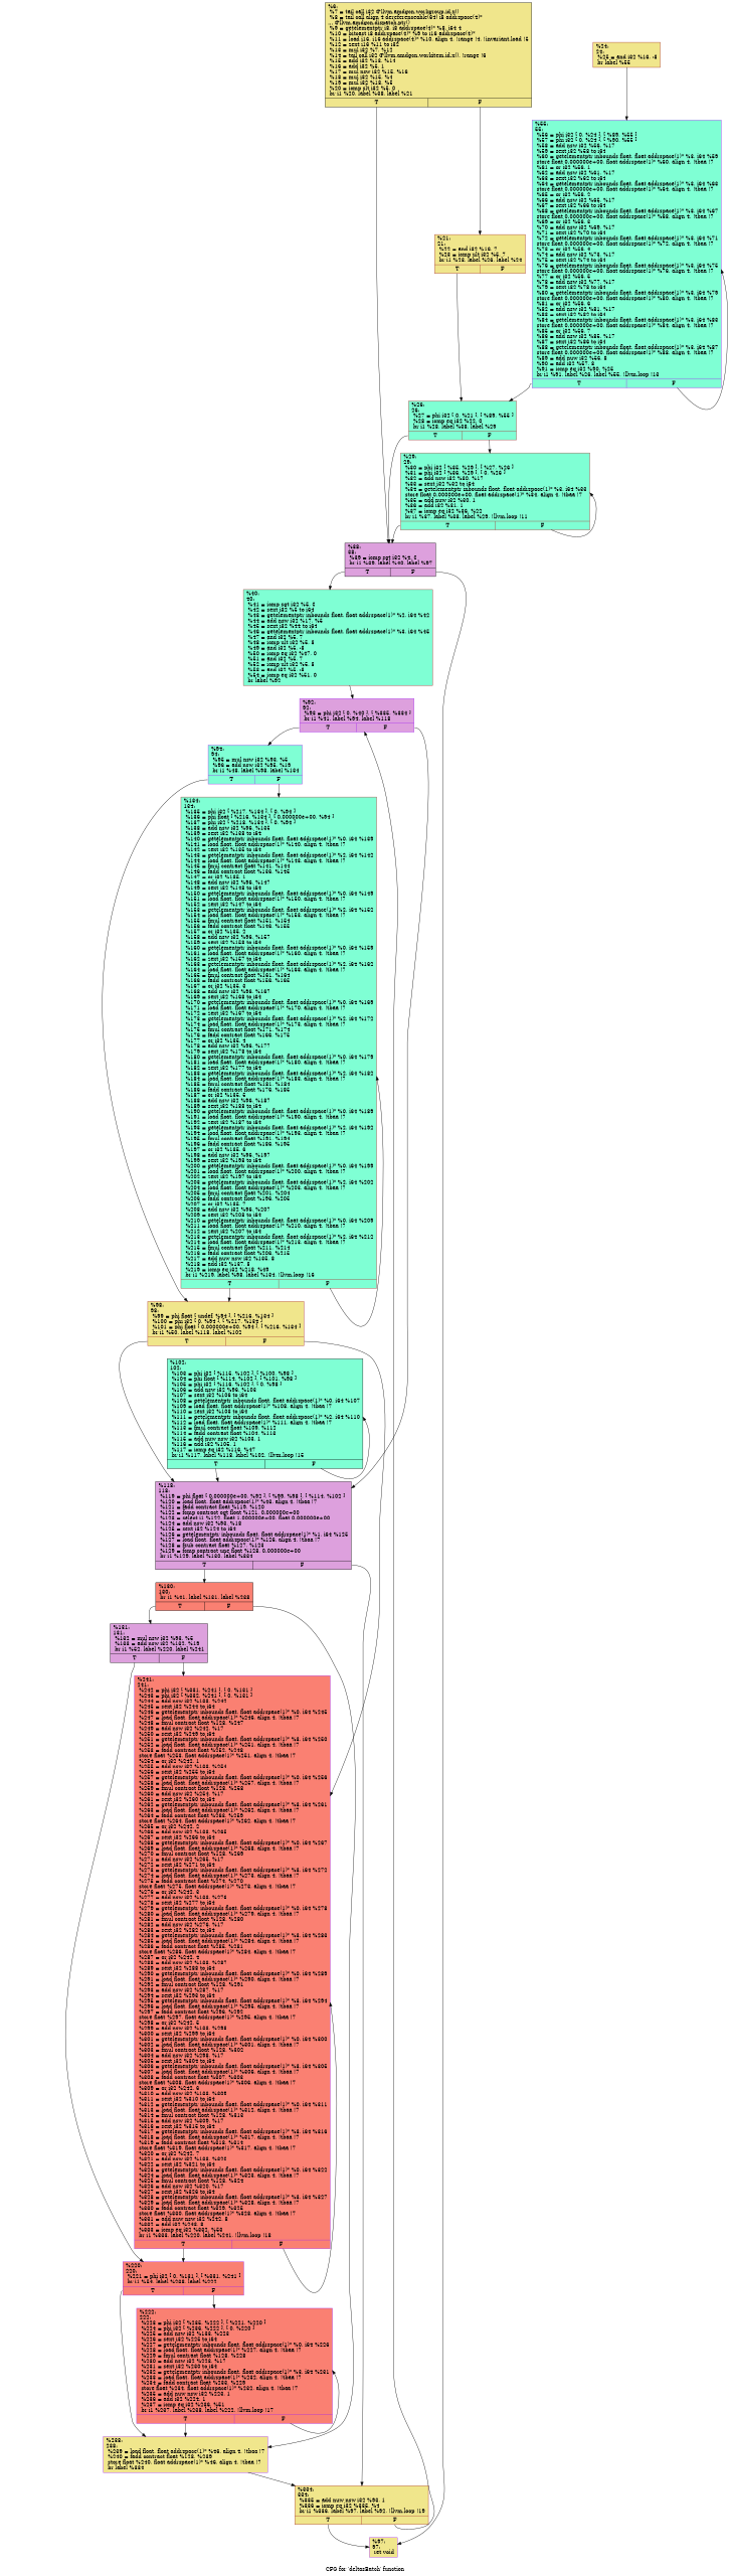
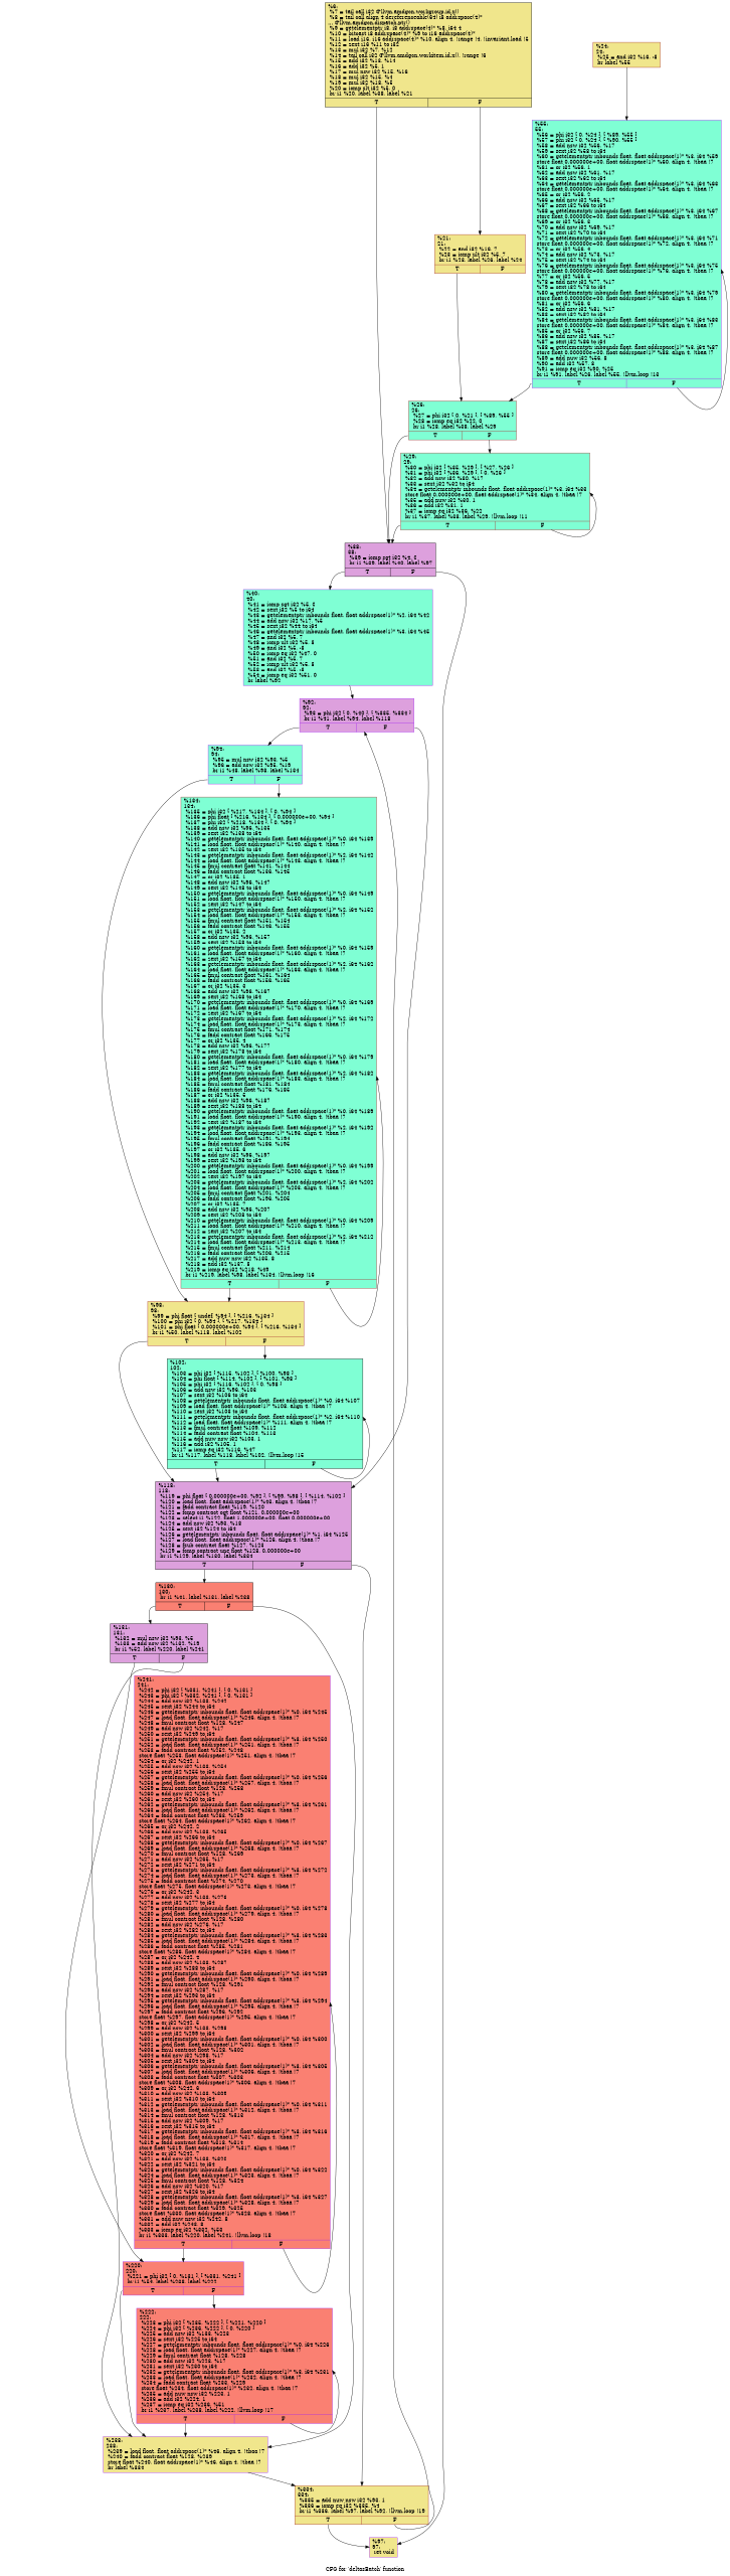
  digraph {
    label="CFG for 'deltasBatch' function"
    node [color=brown fillcolor=khaki shape=record style=filled]
    edge [tailport=s0]
    n1 [color=black label="{%6:\l  %7 = tail call i32 @llvm.amdgcn.workgroup.id.x()\l  %8 = tail call align 4 dereferenceable(64) i8 addrspace(4)*\l... @llvm.amdgcn.dispatch.ptr()\l  %9 = getelementptr i8, i8 addrspace(4)* %8, i64 4\l  %10 = bitcast i8 addrspace(4)* %9 to i16 addrspace(4)*\l  %11 = load i16, i16 addrspace(4)* %10, align 4, !range !4, !invariant.load !5\l  %12 = zext i16 %11 to i32\l  %13 = mul i32 %7, %12\l  %14 = tail call i32 @llvm.amdgcn.workitem.id.x(), !range !6\l  %15 = add i32 %13, %14\l  %16 = add i32 %5, 1\l  %17 = mul nsw i32 %15, %16\l  %18 = mul i32 %15, %4\l  %19 = mul i32 %18, %5\l  %20 = icmp slt i32 %5, 0\l  br i1 %20, label %38, label %21\l|{<s0>T|<s1>F}}"]
    n2 [color=black fillcolor=plum label="{%38:\l38:                                               \l  %39 = icmp sgt i32 %4, 0\l  br i1 %39, label %40, label %97\l|{<s0>T|<s1>F}}"]
    n3 [label="{%21:\l21:                                               \l  %22 = and i32 %16, 7\l  %23 = icmp ult i32 %5, 7\l  br i1 %23, label %26, label %24\l|{<s0>T|<s1>F}}"]
-   n4 [fillcolor=aquamarine label="{%40:\l40:                                               \l  %41 = icmp sgt i32 %5, 0\l  %42 = sext i32 %5 to i64\l  %43 = getelementptr inbounds float, float addrspace(1)* %2, i64 %42\l  %44 = add nsw i32 %17, %5\l  %45 = sext i32 %44 to i64\l  %46 = getelementptr inbounds float, float addrspace(1)* %3, i64 %45\l  %47 = and i32 %5, 7\l  %48 = icmp ult i32 %5, 8\l  %49 = and i32 %5, -8\l  %50 = icmp eq i32 %47, 0\l  %51 = and i32 %5, 7\l  %52 = icmp ult i32 %5, 8\l  %53 = and i32 %5, -8\l  %54 = icmp eq i32 %51, 0\l  br label %92\l}"]
+   n4 [color=purple fillcolor=aquamarine label="{%40:\l40:                                               \l  %41 = icmp sgt i32 %5, 0\l  %42 = sext i32 %5 to i64\l  %43 = getelementptr inbounds float, float addrspace(1)* %2, i64 %42\l  %44 = add nsw i32 %17, %5\l  %45 = sext i32 %44 to i64\l  %46 = getelementptr inbounds float, float addrspace(1)* %3, i64 %45\l  %47 = and i32 %5, 7\l  %48 = icmp ult i32 %5, 8\l  %49 = and i32 %5, -8\l  %50 = icmp eq i32 %47, 0\l  %51 = and i32 %5, 7\l  %52 = icmp ult i32 %5, 8\l  %53 = and i32 %5, -8\l  %54 = icmp eq i32 %51, 0\l  br label %92\l}"]
    n5 [color=purple label="{%97:\l97:                                               \l  ret void\l}"]
    n6 [fillcolor=aquamarine label="{%26:\l26:                                               \l  %27 = phi i32 [ 0, %21 ], [ %89, %55 ]\l  %28 = icmp eq i32 %22, 0\l  br i1 %28, label %38, label %29\l|{<s0>T|<s1>F}}"]
    n7 [color=purple fillcolor=plum label="{%92:\l92:                                               \l  %93 = phi i32 [ 0, %40 ], [ %335, %334 ]\l  br i1 %41, label %94, label %118\l|{<s0>T|<s1>F}}"]
    n8 [fillcolor=aquamarine label="{%29:\l29:                                               \l  %30 = phi i32 [ %35, %29 ], [ %27, %26 ]\l  %31 = phi i32 [ %36, %29 ], [ 0, %26 ]\l  %32 = add nsw i32 %30, %17\l  %33 = sext i32 %32 to i64\l  %34 = getelementptr inbounds float, float addrspace(1)* %3, i64 %33\l  store float 0.000000e+00, float addrspace(1)* %34, align 4, !tbaa !7\l  %35 = add nuw i32 %30, 1\l  %36 = add i32 %31, 1\l  %37 = icmp eq i32 %36, %22\l  br i1 %37, label %38, label %29, !llvm.loop !11\l|{<s0>T|<s1>F}}"]
    n9 [label="{%24:\l24:                                               \l  %25 = and i32 %16, -8\l  br label %55\l}"]
    n10 [color=purple fillcolor=aquamarine label="{%55:\l55:                                               \l  %56 = phi i32 [ 0, %24 ], [ %89, %55 ]\l  %57 = phi i32 [ 0, %24 ], [ %90, %55 ]\l  %58 = add nsw i32 %56, %17\l  %59 = sext i32 %58 to i64\l  %60 = getelementptr inbounds float, float addrspace(1)* %3, i64 %59\l  store float 0.000000e+00, float addrspace(1)* %60, align 4, !tbaa !7\l  %61 = or i32 %56, 1\l  %62 = add nsw i32 %61, %17\l  %63 = sext i32 %62 to i64\l  %64 = getelementptr inbounds float, float addrspace(1)* %3, i64 %63\l  store float 0.000000e+00, float addrspace(1)* %64, align 4, !tbaa !7\l  %65 = or i32 %56, 2\l  %66 = add nsw i32 %65, %17\l  %67 = sext i32 %66 to i64\l  %68 = getelementptr inbounds float, float addrspace(1)* %3, i64 %67\l  store float 0.000000e+00, float addrspace(1)* %68, align 4, !tbaa !7\l  %69 = or i32 %56, 3\l  %70 = add nsw i32 %69, %17\l  %71 = sext i32 %70 to i64\l  %72 = getelementptr inbounds float, float addrspace(1)* %3, i64 %71\l  store float 0.000000e+00, float addrspace(1)* %72, align 4, !tbaa !7\l  %73 = or i32 %56, 4\l  %74 = add nsw i32 %73, %17\l  %75 = sext i32 %74 to i64\l  %76 = getelementptr inbounds float, float addrspace(1)* %3, i64 %75\l  store float 0.000000e+00, float addrspace(1)* %76, align 4, !tbaa !7\l  %77 = or i32 %56, 5\l  %78 = add nsw i32 %77, %17\l  %79 = sext i32 %78 to i64\l  %80 = getelementptr inbounds float, float addrspace(1)* %3, i64 %79\l  store float 0.000000e+00, float addrspace(1)* %80, align 4, !tbaa !7\l  %81 = or i32 %56, 6\l  %82 = add nsw i32 %81, %17\l  %83 = sext i32 %82 to i64\l  %84 = getelementptr inbounds float, float addrspace(1)* %3, i64 %83\l  store float 0.000000e+00, float addrspace(1)* %84, align 4, !tbaa !7\l  %85 = or i32 %56, 7\l  %86 = add nsw i32 %85, %17\l  %87 = sext i32 %86 to i64\l  %88 = getelementptr inbounds float, float addrspace(1)* %3, i64 %87\l  store float 0.000000e+00, float addrspace(1)* %88, align 4, !tbaa !7\l  %89 = add nuw i32 %56, 8\l  %90 = add i32 %57, 8\l  %91 = icmp eq i32 %90, %25\l  br i1 %91, label %26, label %55, !llvm.loop !13\l|{<s0>T|<s1>F}}"]
    n11 [color=purple fillcolor=aquamarine label="{%94:\l94:                                               \l  %95 = mul nsw i32 %93, %5\l  %96 = add nsw i32 %95, %19\l  br i1 %48, label %98, label %134\l|{<s0>T|<s1>F}}"]
    n12 [color=black fillcolor=plum label="{%118:\l118:                                              \l  %119 = phi float [ 0.000000e+00, %92 ], [ %99, %98 ], [ %114, %102 ]\l  %120 = load float, float addrspace(1)* %43, align 4, !tbaa !7\l  %121 = fadd contract float %119, %120\l  %122 = fcmp contract ogt float %121, 0.000000e+00\l  %123 = select i1 %122, float 1.000000e+00, float 0.000000e+00\l  %124 = add nsw i32 %93, %18\l  %125 = sext i32 %124 to i64\l  %126 = getelementptr inbounds float, float addrspace(1)* %1, i64 %125\l  %127 = load float, float addrspace(1)* %126, align 4, !tbaa !7\l  %128 = fsub contract float %127, %123\l  %129 = fcmp contract une float %128, 0.000000e+00\l  br i1 %129, label %130, label %334\l|{<s0>T|<s1>F}}"]
    n13 [label="{%98:\l98:                                               \l  %99 = phi float [ undef, %94 ], [ %216, %134 ]\l  %100 = phi i32 [ 0, %94 ], [ %217, %134 ]\l  %101 = phi float [ 0.000000e+00, %94 ], [ %216, %134 ]\l  br i1 %50, label %118, label %102\l|{<s0>T|<s1>F}}"]
    n14 [fillcolor=aquamarine label="{%134:\l134:                                              \l  %135 = phi i32 [ %217, %134 ], [ 0, %94 ]\l  %136 = phi float [ %216, %134 ], [ 0.000000e+00, %94 ]\l  %137 = phi i32 [ %218, %134 ], [ 0, %94 ]\l  %138 = add nsw i32 %96, %135\l  %139 = sext i32 %138 to i64\l  %140 = getelementptr inbounds float, float addrspace(1)* %0, i64 %139\l  %141 = load float, float addrspace(1)* %140, align 4, !tbaa !7\l  %142 = zext i32 %135 to i64\l  %143 = getelementptr inbounds float, float addrspace(1)* %2, i64 %142\l  %144 = load float, float addrspace(1)* %143, align 4, !tbaa !7\l  %145 = fmul contract float %141, %144\l  %146 = fadd contract float %136, %145\l  %147 = or i32 %135, 1\l  %148 = add nsw i32 %96, %147\l  %149 = sext i32 %148 to i64\l  %150 = getelementptr inbounds float, float addrspace(1)* %0, i64 %149\l  %151 = load float, float addrspace(1)* %150, align 4, !tbaa !7\l  %152 = zext i32 %147 to i64\l  %153 = getelementptr inbounds float, float addrspace(1)* %2, i64 %152\l  %154 = load float, float addrspace(1)* %153, align 4, !tbaa !7\l  %155 = fmul contract float %151, %154\l  %156 = fadd contract float %146, %155\l  %157 = or i32 %135, 2\l  %158 = add nsw i32 %96, %157\l  %159 = sext i32 %158 to i64\l  %160 = getelementptr inbounds float, float addrspace(1)* %0, i64 %159\l  %161 = load float, float addrspace(1)* %160, align 4, !tbaa !7\l  %162 = zext i32 %157 to i64\l  %163 = getelementptr inbounds float, float addrspace(1)* %2, i64 %162\l  %164 = load float, float addrspace(1)* %163, align 4, !tbaa !7\l  %165 = fmul contract float %161, %164\l  %166 = fadd contract float %156, %165\l  %167 = or i32 %135, 3\l  %168 = add nsw i32 %96, %167\l  %169 = sext i32 %168 to i64\l  %170 = getelementptr inbounds float, float addrspace(1)* %0, i64 %169\l  %171 = load float, float addrspace(1)* %170, align 4, !tbaa !7\l  %172 = zext i32 %167 to i64\l  %173 = getelementptr inbounds float, float addrspace(1)* %2, i64 %172\l  %174 = load float, float addrspace(1)* %173, align 4, !tbaa !7\l  %175 = fmul contract float %171, %174\l  %176 = fadd contract float %166, %175\l  %177 = or i32 %135, 4\l  %178 = add nsw i32 %96, %177\l  %179 = sext i32 %178 to i64\l  %180 = getelementptr inbounds float, float addrspace(1)* %0, i64 %179\l  %181 = load float, float addrspace(1)* %180, align 4, !tbaa !7\l  %182 = zext i32 %177 to i64\l  %183 = getelementptr inbounds float, float addrspace(1)* %2, i64 %182\l  %184 = load float, float addrspace(1)* %183, align 4, !tbaa !7\l  %185 = fmul contract float %181, %184\l  %186 = fadd contract float %176, %185\l  %187 = or i32 %135, 5\l  %188 = add nsw i32 %96, %187\l  %189 = sext i32 %188 to i64\l  %190 = getelementptr inbounds float, float addrspace(1)* %0, i64 %189\l  %191 = load float, float addrspace(1)* %190, align 4, !tbaa !7\l  %192 = zext i32 %187 to i64\l  %193 = getelementptr inbounds float, float addrspace(1)* %2, i64 %192\l  %194 = load float, float addrspace(1)* %193, align 4, !tbaa !7\l  %195 = fmul contract float %191, %194\l  %196 = fadd contract float %186, %195\l  %197 = or i32 %135, 6\l  %198 = add nsw i32 %96, %197\l  %199 = sext i32 %198 to i64\l  %200 = getelementptr inbounds float, float addrspace(1)* %0, i64 %199\l  %201 = load float, float addrspace(1)* %200, align 4, !tbaa !7\l  %202 = zext i32 %197 to i64\l  %203 = getelementptr inbounds float, float addrspace(1)* %2, i64 %202\l  %204 = load float, float addrspace(1)* %203, align 4, !tbaa !7\l  %205 = fmul contract float %201, %204\l  %206 = fadd contract float %196, %205\l  %207 = or i32 %135, 7\l  %208 = add nsw i32 %96, %207\l  %209 = sext i32 %208 to i64\l  %210 = getelementptr inbounds float, float addrspace(1)* %0, i64 %209\l  %211 = load float, float addrspace(1)* %210, align 4, !tbaa !7\l  %212 = zext i32 %207 to i64\l  %213 = getelementptr inbounds float, float addrspace(1)* %2, i64 %212\l  %214 = load float, float addrspace(1)* %213, align 4, !tbaa !7\l  %215 = fmul contract float %211, %214\l  %216 = fadd contract float %206, %215\l  %217 = add nuw nsw i32 %135, 8\l  %218 = add i32 %137, 8\l  %219 = icmp eq i32 %218, %49\l  br i1 %219, label %98, label %134, !llvm.loop !16\l|{<s0>T|<s1>F}}"]
    n15 [color=black fillcolor=salmon label="{%130:\l130:                                              \l  br i1 %41, label %131, label %238\l|{<s0>T|<s1>F}}"]
    n16 [label="{%334:\l334:                                              \l  %335 = add nuw nsw i32 %93, 1\l  %336 = icmp eq i32 %335, %4\l  br i1 %336, label %97, label %92, !llvm.loop !19\l|{<s0>T|<s1>F}}"]
    n17 [color=black fillcolor=aquamarine label="{%102:\l102:                                              \l  %103 = phi i32 [ %115, %102 ], [ %100, %98 ]\l  %104 = phi float [ %114, %102 ], [ %101, %98 ]\l  %105 = phi i32 [ %116, %102 ], [ 0, %98 ]\l  %106 = add nsw i32 %96, %103\l  %107 = sext i32 %106 to i64\l  %108 = getelementptr inbounds float, float addrspace(1)* %0, i64 %107\l  %109 = load float, float addrspace(1)* %108, align 4, !tbaa !7\l  %110 = zext i32 %103 to i64\l  %111 = getelementptr inbounds float, float addrspace(1)* %2, i64 %110\l  %112 = load float, float addrspace(1)* %111, align 4, !tbaa !7\l  %113 = fmul contract float %109, %112\l  %114 = fadd contract float %104, %113\l  %115 = add nuw nsw i32 %103, 1\l  %116 = add i32 %105, 1\l  %117 = icmp eq i32 %116, %47\l  br i1 %117, label %118, label %102, !llvm.loop !15\l|{<s0>T|<s1>F}}"]
    n18 [color=black fillcolor=plum label="{%131:\l131:                                              \l  %132 = mul nsw i32 %93, %5\l  %133 = add nsw i32 %132, %19\l  br i1 %52, label %220, label %241\l|{<s0>T|<s1>F}}"]
    n19 [color=purple label="{%238:\l238:                                              \l  %239 = load float, float addrspace(1)* %46, align 4, !tbaa !7\l  %240 = fadd contract float %128, %239\l  store float %240, float addrspace(1)* %46, align 4, !tbaa !7\l  br label %334\l}"]
    n20 [color=purple fillcolor=salmon label="{%220:\l220:                                              \l  %221 = phi i32 [ 0, %131 ], [ %331, %241 ]\l  br i1 %54, label %238, label %222\l|{<s0>T|<s1>F}}"]
    n21 [color=purple fillcolor=salmon label="{%241:\l241:                                              \l  %242 = phi i32 [ %331, %241 ], [ 0, %131 ]\l  %243 = phi i32 [ %332, %241 ], [ 0, %131 ]\l  %244 = add nsw i32 %133, %242\l  %245 = sext i32 %244 to i64\l  %246 = getelementptr inbounds float, float addrspace(1)* %0, i64 %245\l  %247 = load float, float addrspace(1)* %246, align 4, !tbaa !7\l  %248 = fmul contract float %128, %247\l  %249 = add nsw i32 %242, %17\l  %250 = sext i32 %249 to i64\l  %251 = getelementptr inbounds float, float addrspace(1)* %3, i64 %250\l  %252 = load float, float addrspace(1)* %251, align 4, !tbaa !7\l  %253 = fadd contract float %252, %248\l  store float %253, float addrspace(1)* %251, align 4, !tbaa !7\l  %254 = or i32 %242, 1\l  %255 = add nsw i32 %133, %254\l  %256 = sext i32 %255 to i64\l  %257 = getelementptr inbounds float, float addrspace(1)* %0, i64 %256\l  %258 = load float, float addrspace(1)* %257, align 4, !tbaa !7\l  %259 = fmul contract float %128, %258\l  %260 = add nsw i32 %254, %17\l  %261 = sext i32 %260 to i64\l  %262 = getelementptr inbounds float, float addrspace(1)* %3, i64 %261\l  %263 = load float, float addrspace(1)* %262, align 4, !tbaa !7\l  %264 = fadd contract float %263, %259\l  store float %264, float addrspace(1)* %262, align 4, !tbaa !7\l  %265 = or i32 %242, 2\l  %266 = add nsw i32 %133, %265\l  %267 = sext i32 %266 to i64\l  %268 = getelementptr inbounds float, float addrspace(1)* %0, i64 %267\l  %269 = load float, float addrspace(1)* %268, align 4, !tbaa !7\l  %270 = fmul contract float %128, %269\l  %271 = add nsw i32 %265, %17\l  %272 = sext i32 %271 to i64\l  %273 = getelementptr inbounds float, float addrspace(1)* %3, i64 %272\l  %274 = load float, float addrspace(1)* %273, align 4, !tbaa !7\l  %275 = fadd contract float %274, %270\l  store float %275, float addrspace(1)* %273, align 4, !tbaa !7\l  %276 = or i32 %242, 3\l  %277 = add nsw i32 %133, %276\l  %278 = sext i32 %277 to i64\l  %279 = getelementptr inbounds float, float addrspace(1)* %0, i64 %278\l  %280 = load float, float addrspace(1)* %279, align 4, !tbaa !7\l  %281 = fmul contract float %128, %280\l  %282 = add nsw i32 %276, %17\l  %283 = sext i32 %282 to i64\l  %284 = getelementptr inbounds float, float addrspace(1)* %3, i64 %283\l  %285 = load float, float addrspace(1)* %284, align 4, !tbaa !7\l  %286 = fadd contract float %285, %281\l  store float %286, float addrspace(1)* %284, align 4, !tbaa !7\l  %287 = or i32 %242, 4\l  %288 = add nsw i32 %133, %287\l  %289 = sext i32 %288 to i64\l  %290 = getelementptr inbounds float, float addrspace(1)* %0, i64 %289\l  %291 = load float, float addrspace(1)* %290, align 4, !tbaa !7\l  %292 = fmul contract float %128, %291\l  %293 = add nsw i32 %287, %17\l  %294 = sext i32 %293 to i64\l  %295 = getelementptr inbounds float, float addrspace(1)* %3, i64 %294\l  %296 = load float, float addrspace(1)* %295, align 4, !tbaa !7\l  %297 = fadd contract float %296, %292\l  store float %297, float addrspace(1)* %295, align 4, !tbaa !7\l  %298 = or i32 %242, 5\l  %299 = add nsw i32 %133, %298\l  %300 = sext i32 %299 to i64\l  %301 = getelementptr inbounds float, float addrspace(1)* %0, i64 %300\l  %302 = load float, float addrspace(1)* %301, align 4, !tbaa !7\l  %303 = fmul contract float %128, %302\l  %304 = add nsw i32 %298, %17\l  %305 = sext i32 %304 to i64\l  %306 = getelementptr inbounds float, float addrspace(1)* %3, i64 %305\l  %307 = load float, float addrspace(1)* %306, align 4, !tbaa !7\l  %308 = fadd contract float %307, %303\l  store float %308, float addrspace(1)* %306, align 4, !tbaa !7\l  %309 = or i32 %242, 6\l  %310 = add nsw i32 %133, %309\l  %311 = sext i32 %310 to i64\l  %312 = getelementptr inbounds float, float addrspace(1)* %0, i64 %311\l  %313 = load float, float addrspace(1)* %312, align 4, !tbaa !7\l  %314 = fmul contract float %128, %313\l  %315 = add nsw i32 %309, %17\l  %316 = sext i32 %315 to i64\l  %317 = getelementptr inbounds float, float addrspace(1)* %3, i64 %316\l  %318 = load float, float addrspace(1)* %317, align 4, !tbaa !7\l  %319 = fadd contract float %318, %314\l  store float %319, float addrspace(1)* %317, align 4, !tbaa !7\l  %320 = or i32 %242, 7\l  %321 = add nsw i32 %133, %320\l  %322 = sext i32 %321 to i64\l  %323 = getelementptr inbounds float, float addrspace(1)* %0, i64 %322\l  %324 = load float, float addrspace(1)* %323, align 4, !tbaa !7\l  %325 = fmul contract float %128, %324\l  %326 = add nsw i32 %320, %17\l  %327 = sext i32 %326 to i64\l  %328 = getelementptr inbounds float, float addrspace(1)* %3, i64 %327\l  %329 = load float, float addrspace(1)* %328, align 4, !tbaa !7\l  %330 = fadd contract float %329, %325\l  store float %330, float addrspace(1)* %328, align 4, !tbaa !7\l  %331 = add nuw nsw i32 %242, 8\l  %332 = add i32 %243, 8\l  %333 = icmp eq i32 %332, %53\l  br i1 %333, label %220, label %241, !llvm.loop !18\l|{<s0>T|<s1>F}}"]
    n22 [color=purple fillcolor=salmon label="{%222:\l222:                                              \l  %223 = phi i32 [ %235, %222 ], [ %221, %220 ]\l  %224 = phi i32 [ %236, %222 ], [ 0, %220 ]\l  %225 = add nsw i32 %133, %223\l  %226 = sext i32 %225 to i64\l  %227 = getelementptr inbounds float, float addrspace(1)* %0, i64 %226\l  %228 = load float, float addrspace(1)* %227, align 4, !tbaa !7\l  %229 = fmul contract float %128, %228\l  %230 = add nsw i32 %223, %17\l  %231 = sext i32 %230 to i64\l  %232 = getelementptr inbounds float, float addrspace(1)* %3, i64 %231\l  %233 = load float, float addrspace(1)* %232, align 4, !tbaa !7\l  %234 = fadd contract float %233, %229\l  store float %234, float addrspace(1)* %232, align 4, !tbaa !7\l  %235 = add nuw nsw i32 %223, 1\l  %236 = add i32 %224, 1\l  %237 = icmp eq i32 %236, %51\l  br i1 %237, label %238, label %222, !llvm.loop !17\l|{<s0>T|<s1>F}}"]
    n1 -> n2
    n1 -> n3 [tailport=s1]
    n2 -> n4
    n2 -> n5 [tailport=s1]
    n3 -> n6
    n4 -> n7
    n6 -> n2
    n6 -> n8 [tailport=s1]
    n7 -> n11
    n7 -> n12 [tailport=s1]
    n8 -> n2
    n8 -> n8 [tailport=s1]
    n9 -> n10
    n10 -> n6
    n10 -> n10 [tailport=s1]
    n11 -> n13
    n11 -> n14 [tailport=s1]
    n12 -> n15
    n12 -> n16 [tailport=s1]
    n13 -> n12
-   n13 -> n21 [tailport=s1]
+   n13 -> n17 [tailport=s1]
    n14 -> n13
    n14 -> n14 [tailport=s1]
    n15 -> n18
    n15 -> n19 [tailport=s1]
    n16 -> n5
    n16 -> n7 [tailport=s1]
    n17 -> n12
    n17 -> n17 [tailport=s1]
    n18 -> n20
-   n18 -> n21 [tailport=s1]
+   n18 -> n19 [tailport=s1]
    n19 -> n16
    n20 -> n19
    n20 -> n22 [tailport=s1]
    n21 -> n20
    n21 -> n21 [tailport=s1]
    n22 -> n19
    n22 -> n22 [tailport=s1]
  }
